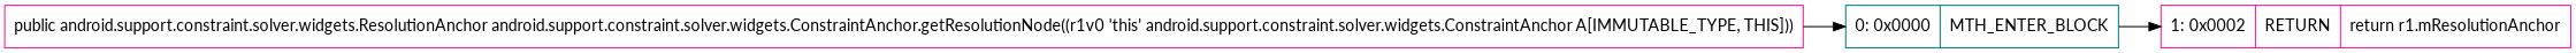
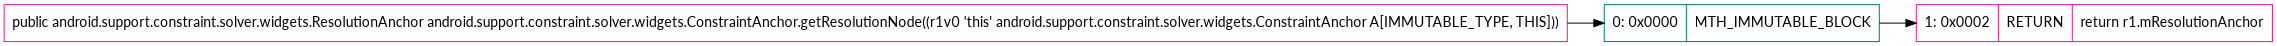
  digraph {
    rankdir=LR
    fontname=Lato
    node [shape=record color=deeppink fontname=Lato]
    edge [fontname=Lato]
-   n1 [label="{0\:\ 0x0000|MTH_ENTER_BLOCK\l}" color=teal]
+   n1 [label="{0\:\ 0x0000|MTH_IMMUTABLE_BLOCK\l}" color=teal]
    n2 [label="{1\:\ 0x0002|RETURN\l|return r1.mResolutionAnchor\l}"]
    n3 [label="{public android.support.constraint.solver.widgets.ResolutionAnchor android.support.constraint.solver.widgets.ConstraintAnchor.getResolutionNode((r1v0 'this' android.support.constraint.solver.widgets.ConstraintAnchor A[IMMUTABLE_TYPE, THIS])) }"]
    n1 -> n2
    n3 -> n1
  }
